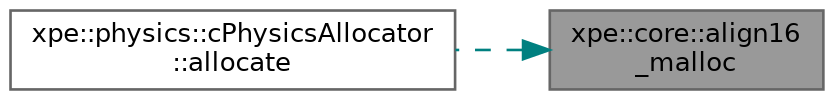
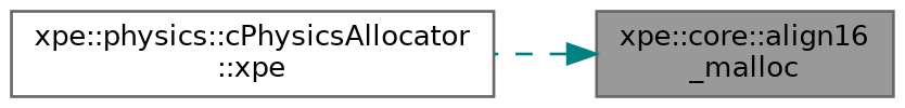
  digraph {
    rankdir=RL
    node [fontname=Helvetica fontsize=10 shape=box style=filled]
    n1 [color=gray40 fillcolor=grey60 fontcolor=black height=0.2 label="xpe::core::align16\l_malloc" width=0.4]
-   n2 [color=grey40 fillcolor=white height=0.2 label="xpe::physics::cPhysicsAllocator\l::allocate" width=0.4]
+   n2 [color=grey40 fillcolor=white height=0.2 label="xpe::physics::cPhysicsAllocator\l::xpe" width=0.4]
    n1 -> n2 [color=teal dir=back fontname=Helvetica fontsize=10 labelfontname=Helvetica labelfontsize=10 style=dashed]
  }
